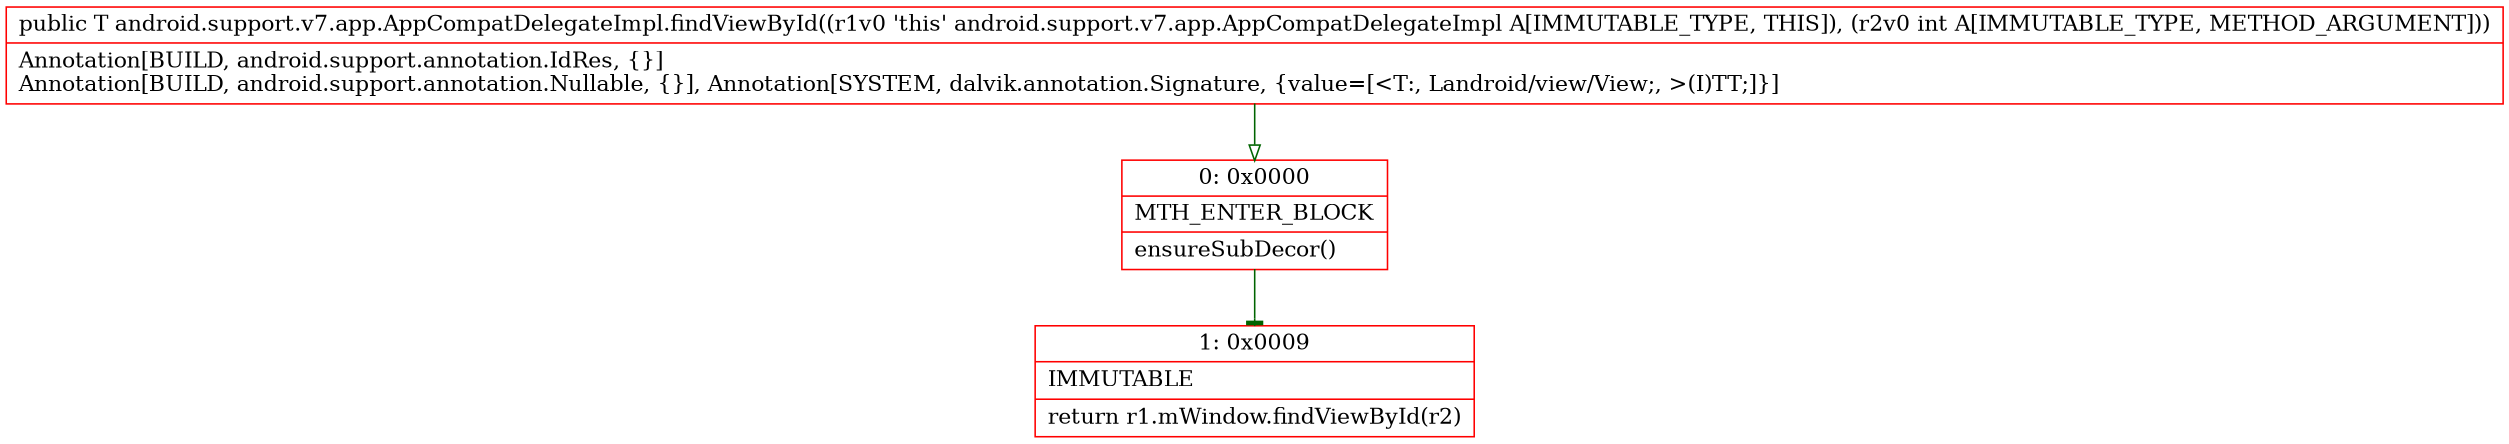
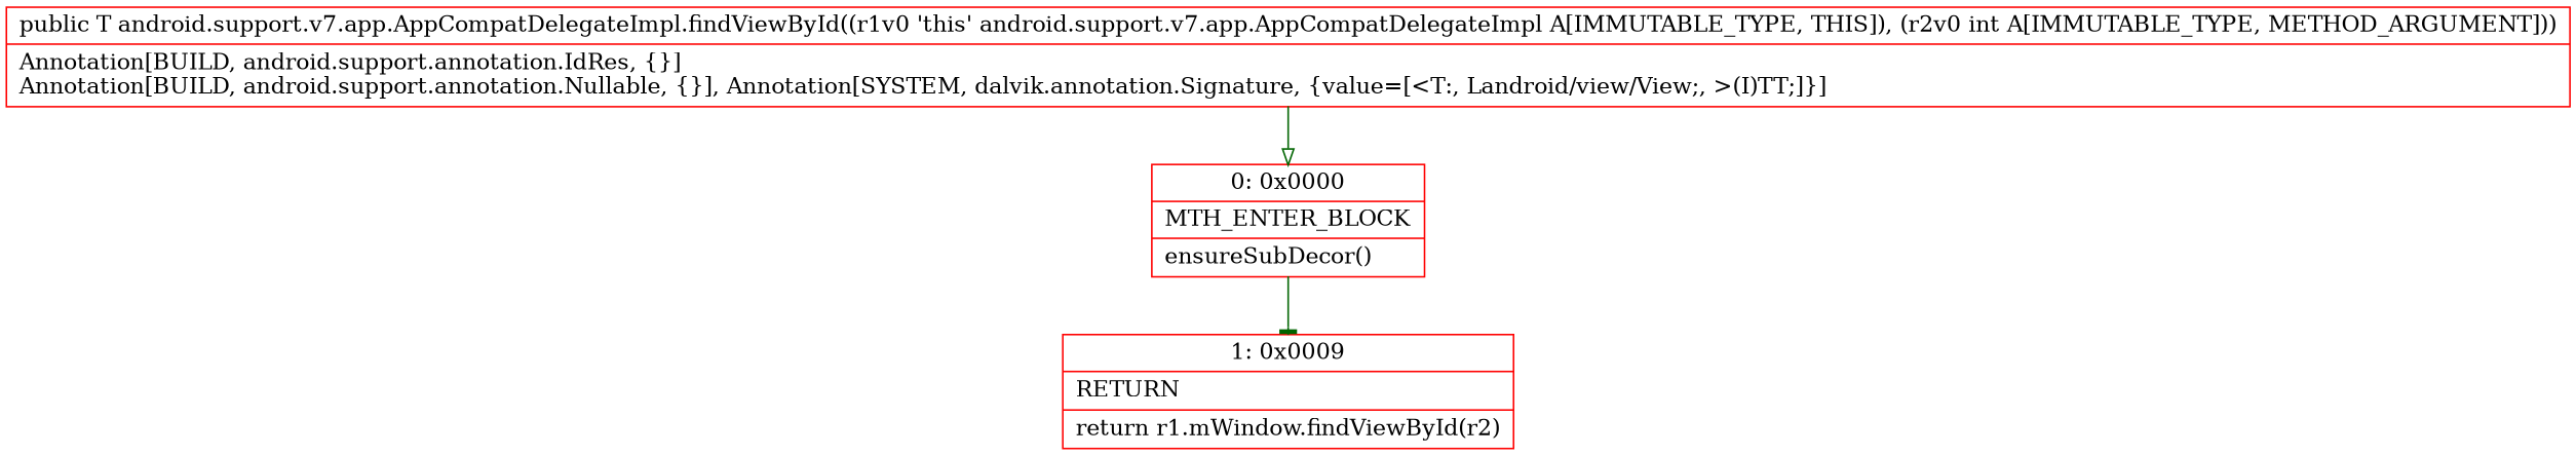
  digraph {
    node [shape=record color=red]
    edge [color=darkgreen]
    n1 [label="{0\:\ 0x0000|MTH_ENTER_BLOCK\l|ensureSubDecor()\l}"]
-   n2 [label="{1\:\ 0x0009|IMMUTABLE\l|return r1.mWindow.findViewById(r2)\l}"]
+   n2 [label="{1\:\ 0x0009|RETURN\l|return r1.mWindow.findViewById(r2)\l}"]
    n3 [label="{public T android.support.v7.app.AppCompatDelegateImpl.findViewById((r1v0 'this' android.support.v7.app.AppCompatDelegateImpl A[IMMUTABLE_TYPE, THIS]), (r2v0 int A[IMMUTABLE_TYPE, METHOD_ARGUMENT]))  | Annotation[BUILD, android.support.annotation.IdRes, \{\}]\lAnnotation[BUILD, android.support.annotation.Nullable, \{\}], Annotation[SYSTEM, dalvik.annotation.Signature, \{value=[\<T:, Landroid\/view\/View;, \>(I)TT;]\}]\l}"]
    n1 -> n2 [arrowhead=tee]
    n3 -> n1 [arrowhead=onormal]
  }
